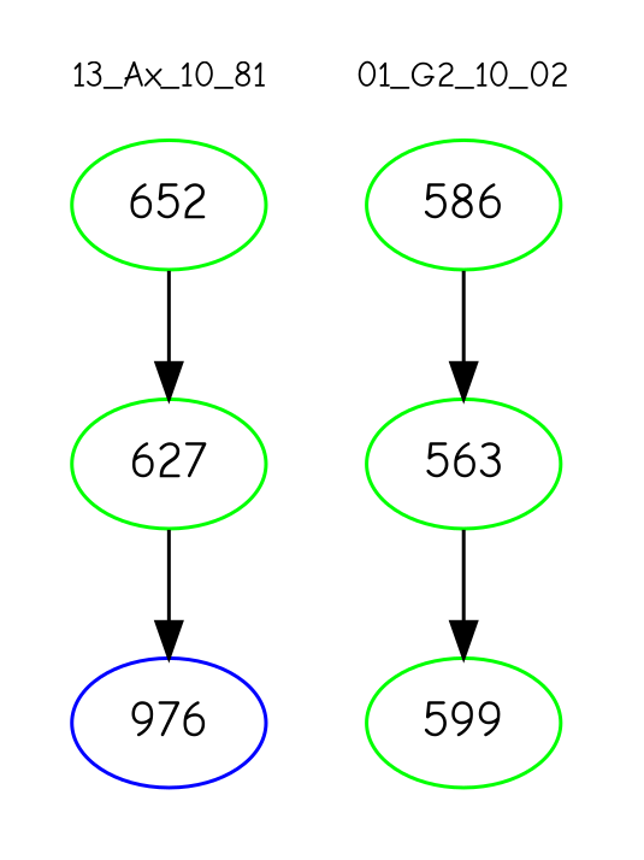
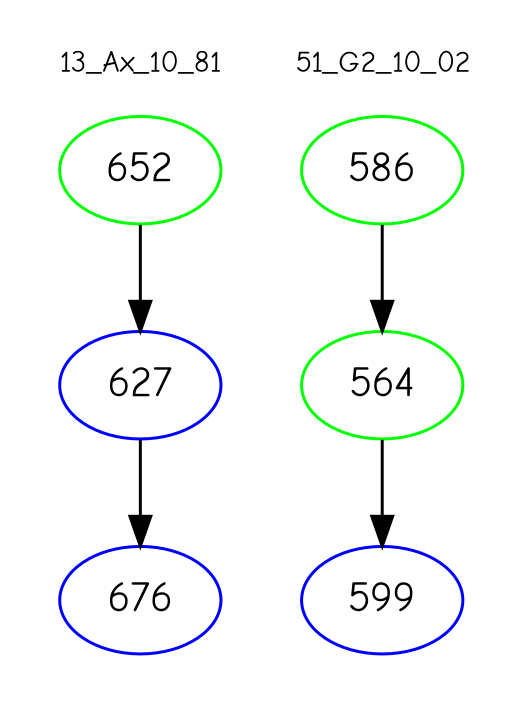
  digraph {
    fontname="Comic Neue"
    node [color=green fontname="Comic Neue"]
    edge [color=black fontname="Comic Neue"]
    n1 [label=652]
-   n2 [label=627]
-   n3 [color=blue label=976]
+   n2 [color=blue label=627]
+   n3 [color=blue label=676]
    n4 [label=586]
-   n5 [label=563]
-   n6 [label=599]
+   n5 [label=564]
+   n6 [color=blue label=599]
    subgraph cluster_1 {
      color=white
      fontsize=10
      label="13_Ax_10_81"
      n1
      n2
      n3
    }
    subgraph cluster_2 {
      color=white
      fontsize=10
-     label="01_G2_10_02"
+     label="51_G2_10_02"
      n4
      n5
      n6
    }
    n1 -> n2
    n2 -> n3
    n4 -> n5
    n5 -> n6
  }
